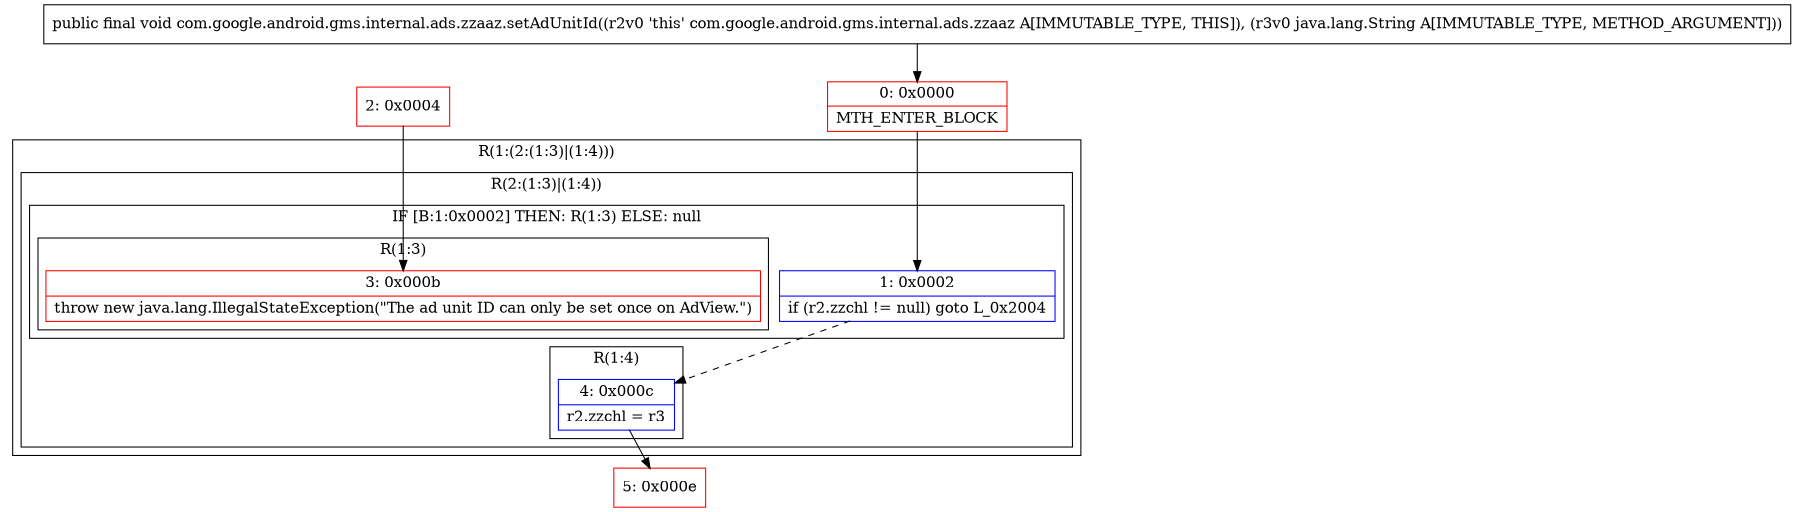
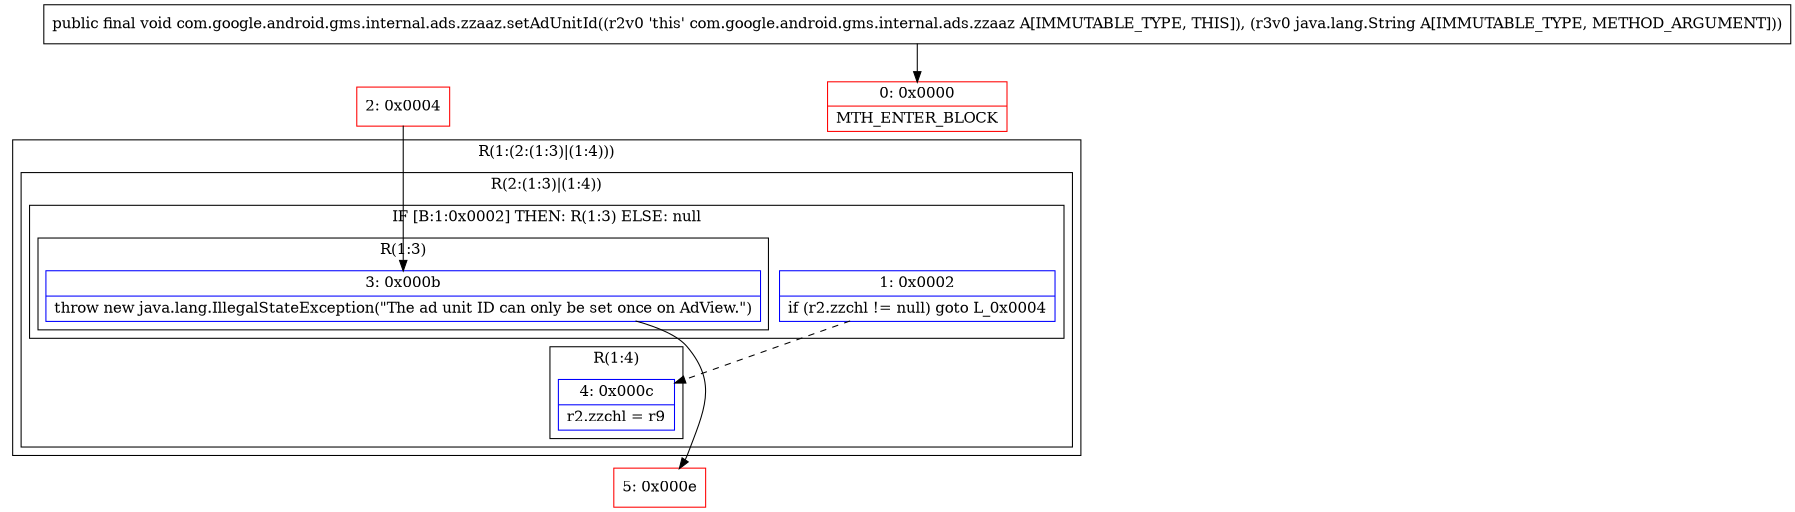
  digraph {
    node [color=blue shape=record]
-   n1 [color=red label="{3\:\ 0x000b|throw new java.lang.IllegalStateException(\"The ad unit ID can only be set once on AdView.\")\l}"]
-   n2 [label="{1\:\ 0x0002|if (r2.zzchl != null) goto L_0x2004\l}"]
-   n3 [label="{4\:\ 0x000c|r2.zzchl = r3\l}"]
+   n1 [label="{3\:\ 0x000b|throw new java.lang.IllegalStateException(\"The ad unit ID can only be set once on AdView.\")\l}"]
+   n2 [label="{1\:\ 0x0002|if (r2.zzchl != null) goto L_0x0004\l}"]
+   n3 [label="{4\:\ 0x000c|r2.zzchl = r9\l}"]
    n4 [color=red label="{5\:\ 0x000e}"]
    n5 [color=red label="{2\:\ 0x0004}"]
    n6 [color=red label="{0\:\ 0x0000|MTH_ENTER_BLOCK\l}"]
    n7 [label="{public final void com.google.android.gms.internal.ads.zzaaz.setAdUnitId((r2v0 'this' com.google.android.gms.internal.ads.zzaaz A[IMMUTABLE_TYPE, THIS]), (r3v0 java.lang.String A[IMMUTABLE_TYPE, METHOD_ARGUMENT])) }" color=""]
    subgraph cluster_1 {
      label="R(1:(2:(1:3)|(1:4)))"
      subgraph cluster_2 {
        label="R(2:(1:3)|(1:4))"
        subgraph cluster_3 {
          label="IF [B:1:0x0002] THEN: R(1:3) ELSE: null"
          n2
          subgraph cluster_4 {
            label="R(1:3)"
            n1
          }
        }
        subgraph cluster_5 {
          label="R(1:4)"
          n3
        }
      }
    }
    n2 -> n3 [style=dashed]
-   n3 -> n4
+   n1 -> n4
    n5 -> n1
-   n6 -> n2
    n7 -> n6
  }
